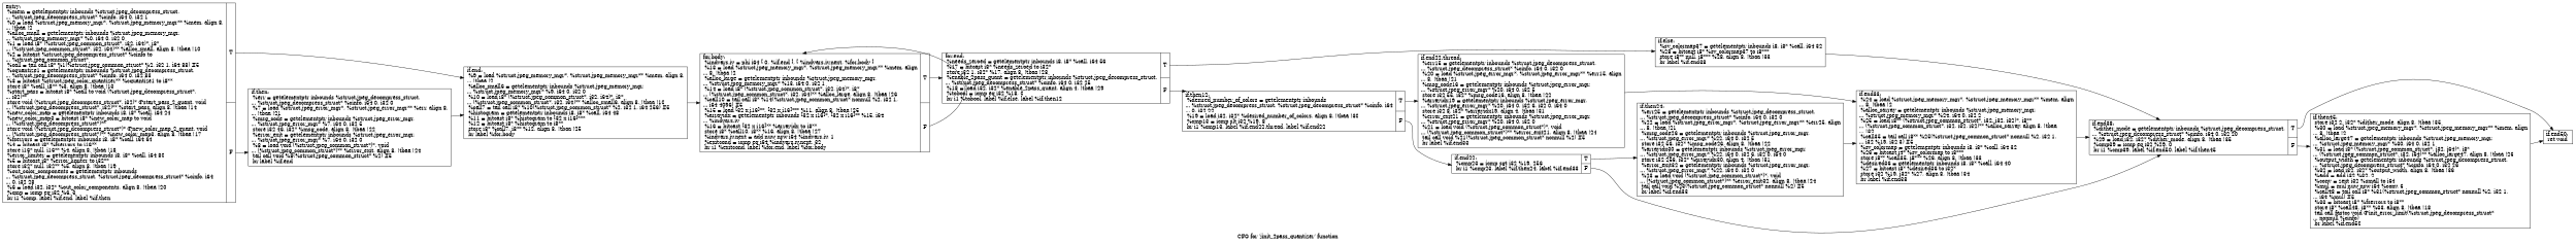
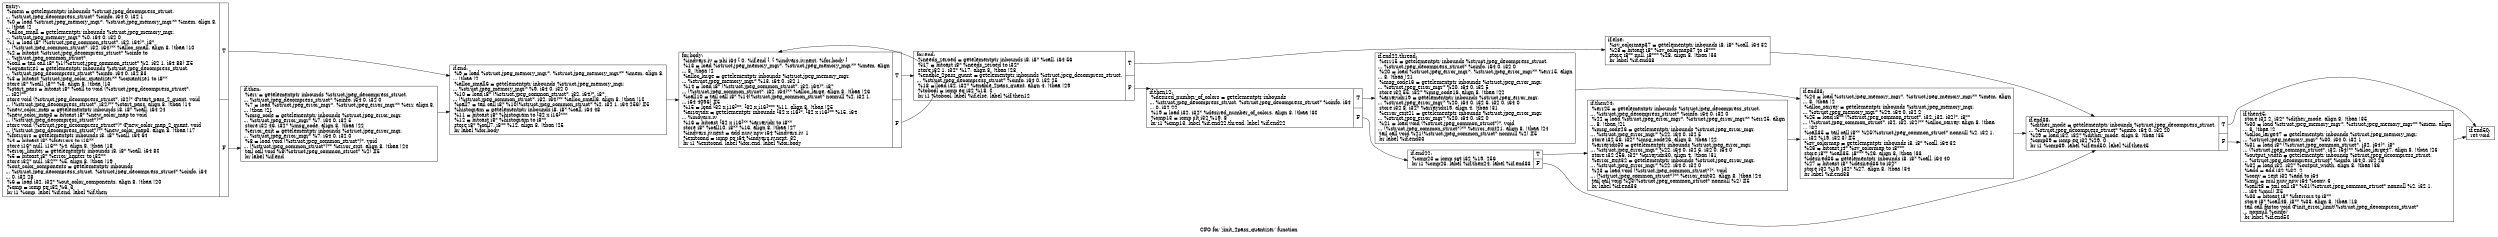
  digraph {
    label="CFG for 'jinit_2pass_quantizer' function"
    rankdir=LR
    node [shape=record]
    n1 [label="{entry:\l  %mem = getelementptr inbounds %struct.jpeg_decompress_struct,\l... %struct.jpeg_decompress_struct* %cinfo, i64 0, i32 1\l  %0 = load %struct.jpeg_memory_mgr*, %struct.jpeg_memory_mgr** %mem, align 8,\l... !tbaa !2\l  %alloc_small = getelementptr inbounds %struct.jpeg_memory_mgr,\l... %struct.jpeg_memory_mgr* %0, i64 0, i32 0\l  %1 = load i8* (%struct.jpeg_common_struct*, i32, i64)*, i8*\l... (%struct.jpeg_common_struct*, i32, i64)** %alloc_small, align 8, !tbaa !10\l  %2 = bitcast %struct.jpeg_decompress_struct* %cinfo to\l... %struct.jpeg_common_struct*\l  %call = tail call i8* %1(%struct.jpeg_common_struct* %2, i32 1, i64 88) #5\l  %cquantize1 = getelementptr inbounds %struct.jpeg_decompress_struct,\l... %struct.jpeg_decompress_struct* %cinfo, i64 0, i32 83\l  %3 = bitcast %struct.jpeg_color_quantizer** %cquantize1 to i8**\l  store i8* %call, i8** %3, align 8, !tbaa !13\l  %start_pass = bitcast i8* %call to void (%struct.jpeg_decompress_struct*,\l... i32)**\l  store void (%struct.jpeg_decompress_struct*, i32)* @start_pass_2_quant, void\l... (%struct.jpeg_decompress_struct*, i32)** %start_pass, align 8, !tbaa !14\l  %new_color_map = getelementptr inbounds i8, i8* %call, i64 24\l  %new_color_map3 = bitcast i8* %new_color_map to void\l... (%struct.jpeg_decompress_struct*)**\l  store void (%struct.jpeg_decompress_struct*)* @new_color_map_2_quant, void\l... (%struct.jpeg_decompress_struct*)** %new_color_map3, align 8, !tbaa !17\l  %fserrors = getelementptr inbounds i8, i8* %call, i64 64\l  %4 = bitcast i8* %fserrors to i16**\l  store i16* null, i16** %4, align 8, !tbaa !18\l  %error_limiter = getelementptr inbounds i8, i8* %call, i64 80\l  %5 = bitcast i8* %error_limiter to i32**\l  store i32* null, i32** %5, align 8, !tbaa !19\l  %out_color_components = getelementptr inbounds\l... %struct.jpeg_decompress_struct, %struct.jpeg_decompress_struct* %cinfo, i64\l... 0, i32 28\l  %6 = load i32, i32* %out_color_components, align 8, !tbaa !20\l  %cmp = icmp eq i32 %6, 3\l  br i1 %cmp, label %if.end, label %if.then\l|{<s0>T|<s1>F}}"]
    n2 [label="{if.end:                                           \l  %9 = load %struct.jpeg_memory_mgr*, %struct.jpeg_memory_mgr** %mem, align 8,\l... !tbaa !2\l  %alloc_small6 = getelementptr inbounds %struct.jpeg_memory_mgr,\l... %struct.jpeg_memory_mgr* %9, i64 0, i32 0\l  %10 = load i8* (%struct.jpeg_common_struct*, i32, i64)*, i8*\l... (%struct.jpeg_common_struct*, i32, i64)** %alloc_small6, align 8, !tbaa !10\l  %call7 = tail call i8* %10(%struct.jpeg_common_struct* %2, i32 1, i64 256) #5\l  %histogram = getelementptr inbounds i8, i8* %call, i64 48\l  %11 = bitcast i8* %histogram to [32 x i16]***\l  %12 = bitcast i8* %histogram to i8**\l  store i8* %call7, i8** %12, align 8, !tbaa !25\l  br label %for.body\l}"]
    n3 [label="{if.then:                                          \l  %err = getelementptr inbounds %struct.jpeg_decompress_struct,\l... %struct.jpeg_decompress_struct* %cinfo, i64 0, i32 0\l  %7 = load %struct.jpeg_error_mgr*, %struct.jpeg_error_mgr** %err, align 8,\l... !tbaa !21\l  %msg_code = getelementptr inbounds %struct.jpeg_error_mgr,\l... %struct.jpeg_error_mgr* %7, i64 0, i32 5\l  store i32 46, i32* %msg_code, align 8, !tbaa !22\l  %error_exit = getelementptr inbounds %struct.jpeg_error_mgr,\l... %struct.jpeg_error_mgr* %7, i64 0, i32 0\l  %8 = load void (%struct.jpeg_common_struct*)*, void\l... (%struct.jpeg_common_struct*)** %error_exit, align 8, !tbaa !24\l  tail call void %8(%struct.jpeg_common_struct* %2) #5\l  br label %if.end\l}"]
    n4 [label="{for.body:                                         \l  %indvars.iv = phi i64 [ 0, %if.end ], [ %indvars.iv.next, %for.body ]\l  %13 = load %struct.jpeg_memory_mgr*, %struct.jpeg_memory_mgr** %mem, align\l... 8, !tbaa !2\l  %alloc_large = getelementptr inbounds %struct.jpeg_memory_mgr,\l... %struct.jpeg_memory_mgr* %13, i64 0, i32 1\l  %14 = load i8* (%struct.jpeg_common_struct*, i32, i64)*, i8*\l... (%struct.jpeg_common_struct*, i32, i64)** %alloc_large, align 8, !tbaa !26\l  %call10 = tail call i8* %14(%struct.jpeg_common_struct* nonnull %2, i32 1,\l... i64 4096) #5\l  %15 = load [32 x i16]**, [32 x i16]*** %11, align 8, !tbaa !25\l  %arrayidx = getelementptr inbounds [32 x i16]*, [32 x i16]** %15, i64\l... %indvars.iv\l  %16 = bitcast [32 x i16]** %arrayidx to i8**\l  store i8* %call10, i8** %16, align 8, !tbaa !27\l  %indvars.iv.next = add nuw nsw i64 %indvars.iv, 1\l  %exitcond = icmp eq i64 %indvars.iv.next, 32\l  br i1 %exitcond, label %for.end, label %for.body\l|{<s0>T|<s1>F}}"]
    n5 [label="{for.end:                                          \l  %needs_zeroed = getelementptr inbounds i8, i8* %call, i64 56\l  %17 = bitcast i8* %needs_zeroed to i32*\l  store i32 1, i32* %17, align 8, !tbaa !28\l  %enable_2pass_quant = getelementptr inbounds %struct.jpeg_decompress_struct,\l... %struct.jpeg_decompress_struct* %cinfo, i64 0, i32 25\l  %18 = load i32, i32* %enable_2pass_quant, align 4, !tbaa !29\l  %tobool = icmp eq i32 %18, 0\l  br i1 %tobool, label %if.else, label %if.then12\l|{<s0>T|<s1>F}}"]
    n6 [label="{if.else:                                          \l  %sv_colormap37 = getelementptr inbounds i8, i8* %call, i64 32\l  %28 = bitcast i8* %sv_colormap37 to i8***\l  store i8** null, i8*** %28, align 8, !tbaa !33\l  br label %if.end38\l}"]
    n7 [label="{if.then12:                                        \l  %desired_number_of_colors = getelementptr inbounds\l... %struct.jpeg_decompress_struct, %struct.jpeg_decompress_struct* %cinfo, i64\l... 0, i32 22\l  %19 = load i32, i32* %desired_number_of_colors, align 8, !tbaa !30\l  %cmp13 = icmp slt i32 %19, 8\l  br i1 %cmp13, label %if.end22.thread, label %if.end22\l|{<s0>T|<s1>F}}"]
    n8 [label="{if.end38:                                         \l  %dither_mode = getelementptr inbounds %struct.jpeg_decompress_struct,\l... %struct.jpeg_decompress_struct* %cinfo, i64 0, i32 20\l  %29 = load i32, i32* %dither_mode, align 8, !tbaa !35\l  %cmp39 = icmp eq i32 %29, 0\l  br i1 %cmp39, label %if.end50, label %if.then45\l|{<s0>T|<s1>F}}"]
    n9 [label="{if.end22.thread:                                  \l  %err15 = getelementptr inbounds %struct.jpeg_decompress_struct,\l... %struct.jpeg_decompress_struct* %cinfo, i64 0, i32 0\l  %20 = load %struct.jpeg_error_mgr*, %struct.jpeg_error_mgr** %err15, align\l... 8, !tbaa !21\l  %msg_code16 = getelementptr inbounds %struct.jpeg_error_mgr,\l... %struct.jpeg_error_mgr* %20, i64 0, i32 5\l  store i32 55, i32* %msg_code16, align 8, !tbaa !22\l  %arrayidx19 = getelementptr inbounds %struct.jpeg_error_mgr,\l... %struct.jpeg_error_mgr* %20, i64 0, i32 6, i32 0, i64 0\l  store i32 8, i32* %arrayidx19, align 4, !tbaa !31\l  %error_exit21 = getelementptr inbounds %struct.jpeg_error_mgr,\l... %struct.jpeg_error_mgr* %20, i64 0, i32 0\l  %21 = load void (%struct.jpeg_common_struct*)*, void\l... (%struct.jpeg_common_struct*)** %error_exit21, align 8, !tbaa !24\l  tail call void %21(%struct.jpeg_common_struct* nonnull %2) #5\l  br label %if.end33\l}"]
    n10 [label="{if.end22:                                         \l  %cmp23 = icmp sgt i32 %19, 256\l  br i1 %cmp23, label %if.then24, label %if.end33\l|{<s0>T|<s1>F}}"]
    n11 [label="{if.end50:                                         \l  ret void\l}"]
-   n12 [label="{if.then45:                                        \l  store i32 2, i32* %dither_mode, align 8, !tbaa !35\l  %30 = load %struct.jpeg_memory_mgr*, %struct.jpeg_memory_mgr** %mem, align\l... 8, !tbaa !2\l  %alloc_large47 = getelementptr inbounds %struct.jpeg_memory_mgr,\l... %struct.jpeg_memory_mgr* %30, i64 0, i32 1\l  %31 = load i8* (%struct.jpeg_common_struct*, i32, i64)*, i8*\l... (%struct.jpeg_common_struct*, i32, i64)** %alloc_large47, align 8, !tbaa !26\l  %output_width = getelementptr inbounds %struct.jpeg_decompress_struct,\l... %struct.jpeg_decompress_struct* %cinfo, i64 0, i32 26\l  %32 = load i32, i32* %output_width, align 8, !tbaa !36\l  %add = add i32 %32, 2\l  %conv = zext i32 %small to i64\l  %mul = mul nuw nsw i64 %conv, 6\l  %call48 = tail call i8* %31(%struct.jpeg_common_struct* nonnull %2, i32 1,\l... i64 %mul) #5\l  %33 = bitcast i8* %fserrors to i8**\l  store i8* %call48, i8** %33, align 8, !tbaa !18\l  tail call fastcc void @init_error_limit(%struct.jpeg_decompress_struct*\l... nonnull %cinfo)\l  br label %if.end50\l}"]
+   n12 [label="{if.then45:                                        \l  store i32 2, i32* %dither_mode, align 8, !tbaa !35\l  %30 = load %struct.jpeg_memory_mgr*, %struct.jpeg_memory_mgr** %mem, align\l... 8, !tbaa !2\l  %alloc_large47 = getelementptr inbounds %struct.jpeg_memory_mgr,\l... %struct.jpeg_memory_mgr* %30, i64 0, i32 1\l  %31 = load i8* (%struct.jpeg_common_struct*, i32, i64)*, i8*\l... (%struct.jpeg_common_struct*, i32, i64)** %alloc_large47, align 8, !tbaa !26\l  %output_width = getelementptr inbounds %struct.jpeg_decompress_struct,\l... %struct.jpeg_decompress_struct* %cinfo, i64 0, i32 26\l  %32 = load i32, i32* %output_width, align 8, !tbaa !36\l  %add = add i32 %32, 2\l  %conv = zext i32 %add to i64\l  %mul = mul nuw nsw i64 %conv, 6\l  %call48 = tail call i8* %31(%struct.jpeg_common_struct* nonnull %2, i32 1,\l... i64 %mul) #5\l  %33 = bitcast i8* %fserrors to i8**\l  store i8* %call48, i8** %33, align 8, !tbaa !18\l  tail call fastcc void @init_error_limit(%struct.jpeg_decompress_struct*\l... nonnull %cinfo)\l  br label %if.end50\l}"]
    n13 [label="{if.end33:                                         \l  %24 = load %struct.jpeg_memory_mgr*, %struct.jpeg_memory_mgr** %mem, align\l... 8, !tbaa !2\l  %alloc_sarray = getelementptr inbounds %struct.jpeg_memory_mgr,\l... %struct.jpeg_memory_mgr* %24, i64 0, i32 2\l  %25 = load i8** (%struct.jpeg_common_struct*, i32, i32, i32)*, i8**\l... (%struct.jpeg_common_struct*, i32, i32, i32)** %alloc_sarray, align 8, !tbaa\l... !32\l  %call35 = tail call i8** %25(%struct.jpeg_common_struct* nonnull %2, i32 1,\l... i32 %19, i32 3) #5\l  %sv_colormap = getelementptr inbounds i8, i8* %call, i64 32\l  %26 = bitcast i4* %sv_colormap to i8***\l  store i8** %call35, i8*** %26, align 8, !tbaa !33\l  %desired36 = getelementptr inbounds i8, i8* %call, i64 40\l  %27 = bitcast i8* %desired36 to i32*\l  store i32 %19, i32* %27, align 8, !tbaa !34\l  br label %if.end38\l}"]
    n14 [label="{if.then24:                                        \l  %err25 = getelementptr inbounds %struct.jpeg_decompress_struct,\l... %struct.jpeg_decompress_struct* %cinfo, i64 0, i32 0\l  %22 = load %struct.jpeg_error_mgr*, %struct.jpeg_error_mgr** %err25, align\l... 8, !tbaa !21\l  %msg_code26 = getelementptr inbounds %struct.jpeg_error_mgr,\l... %struct.jpeg_error_mgr* %22, i64 0, i32 5\l  store i32 56, i32* %msg_code26, align 8, !tbaa !22\l  %arrayidx30 = getelementptr inbounds %struct.jpeg_error_mgr,\l... %struct.jpeg_error_mgr* %22, i64 0, i32 6, i32 0, i64 0\l  store i32 256, i32* %arrayidx30, align 4, !tbaa !31\l  %error_exit32 = getelementptr inbounds %struct.jpeg_error_mgr,\l... %struct.jpeg_error_mgr* %22, i64 0, i32 0\l  %23 = load void (%struct.jpeg_common_struct*)*, void\l... (%struct.jpeg_common_struct*)** %error_exit32, align 8, !tbaa !24\l  tail call void %23(%struct.jpeg_common_struct* nonnull %2) #5\l  br label %if.end33\l}"]
    n1 -> n2 [tailport=s0]
    n1 -> n3 [tailport=s1]
    n2 -> n4
    n3 -> n2
    n4 -> n4 [tailport=s1]
    n4 -> n5 [tailport=s0]
    n5 -> n6 [tailport=s0]
    n5 -> n7 [tailport=s1]
    n6 -> n8
    n7 -> n9 [tailport=s0]
    n7 -> n10 [tailport=s1]
    n8 -> n11 [tailport=s0]
    n8 -> n12 [tailport=s1]
    n9 -> n13
    n10 -> n8 [tailport=s1]
    n10 -> n14 [tailport=s0]
    n12 -> n11
    n13 -> n8
    n14 -> n13
  }
